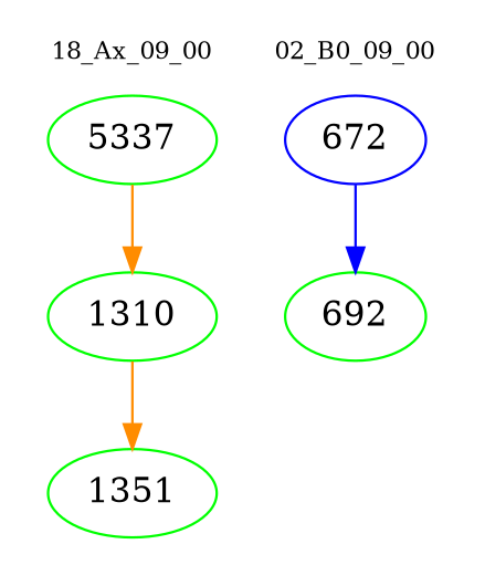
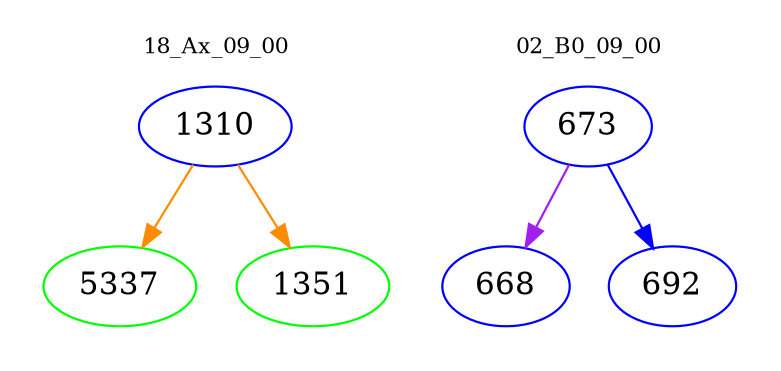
  digraph {
    node [color=blue]
    edge [color=darkorange]
-   n1 [color=green label=1310]
+   n1 [label=1310]
    n2 [color=green label=5337]
    n3 [color=green label=1351]
-   n4 [label=672]
-   n6 [color=green label=692]
+   n4 [label=673]
+   n5 [label=668]
+   n6 [label=692]
    subgraph cluster_1 {
      color=white
      fontsize=10
      label="18_Ax_09_00"
      n1
      n2
      n3
    }
    subgraph cluster_2 {
      color=white
      fontsize=10
      label="02_B0_09_00"
      n4
+     n5
      n6
    }
-   n2 -> n1
+   n1 -> n2
    n1 -> n3
+   n4 -> n5 [color=purple]
    n4 -> n6 [color=blue]
  }
